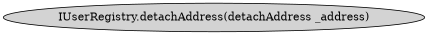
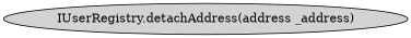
  digraph {
-   "IUserRegistry.detachAddress(address _address)" [height=0.5 width=5.4456 style=filled fillcolor=lightgrey label="IUserRegistry.detachAddress(detachAddress _address)"]
+   "IUserRegistry.detachAddress(address _address)" [height=0.5 width=5.4456 style=filled fillcolor=lightgrey]
  }
